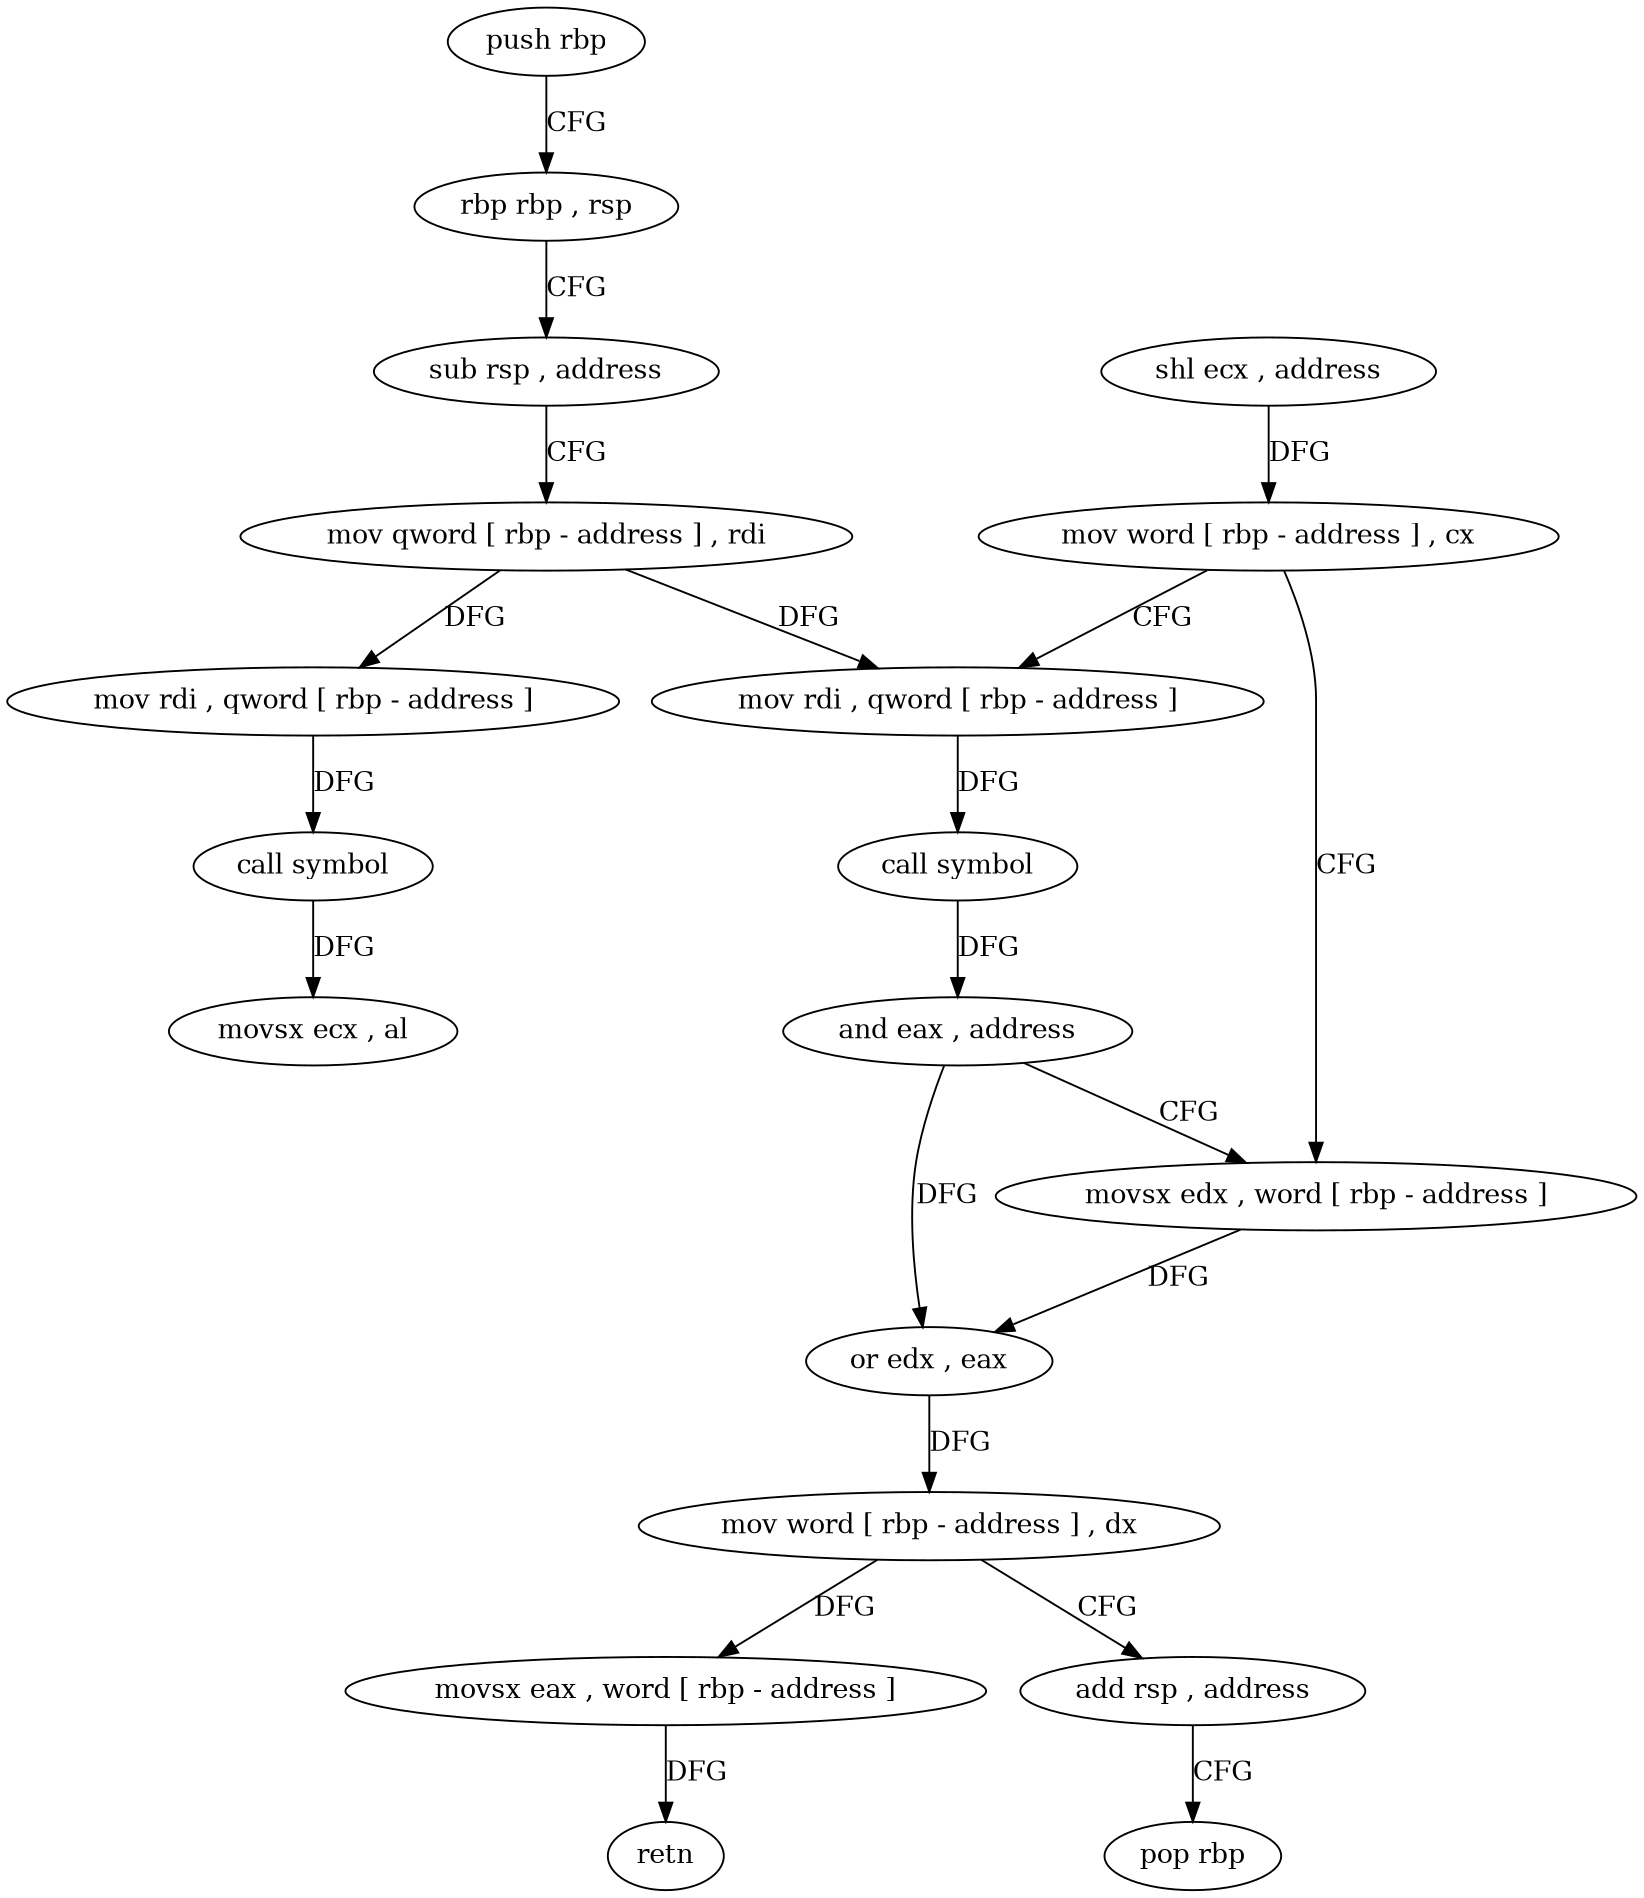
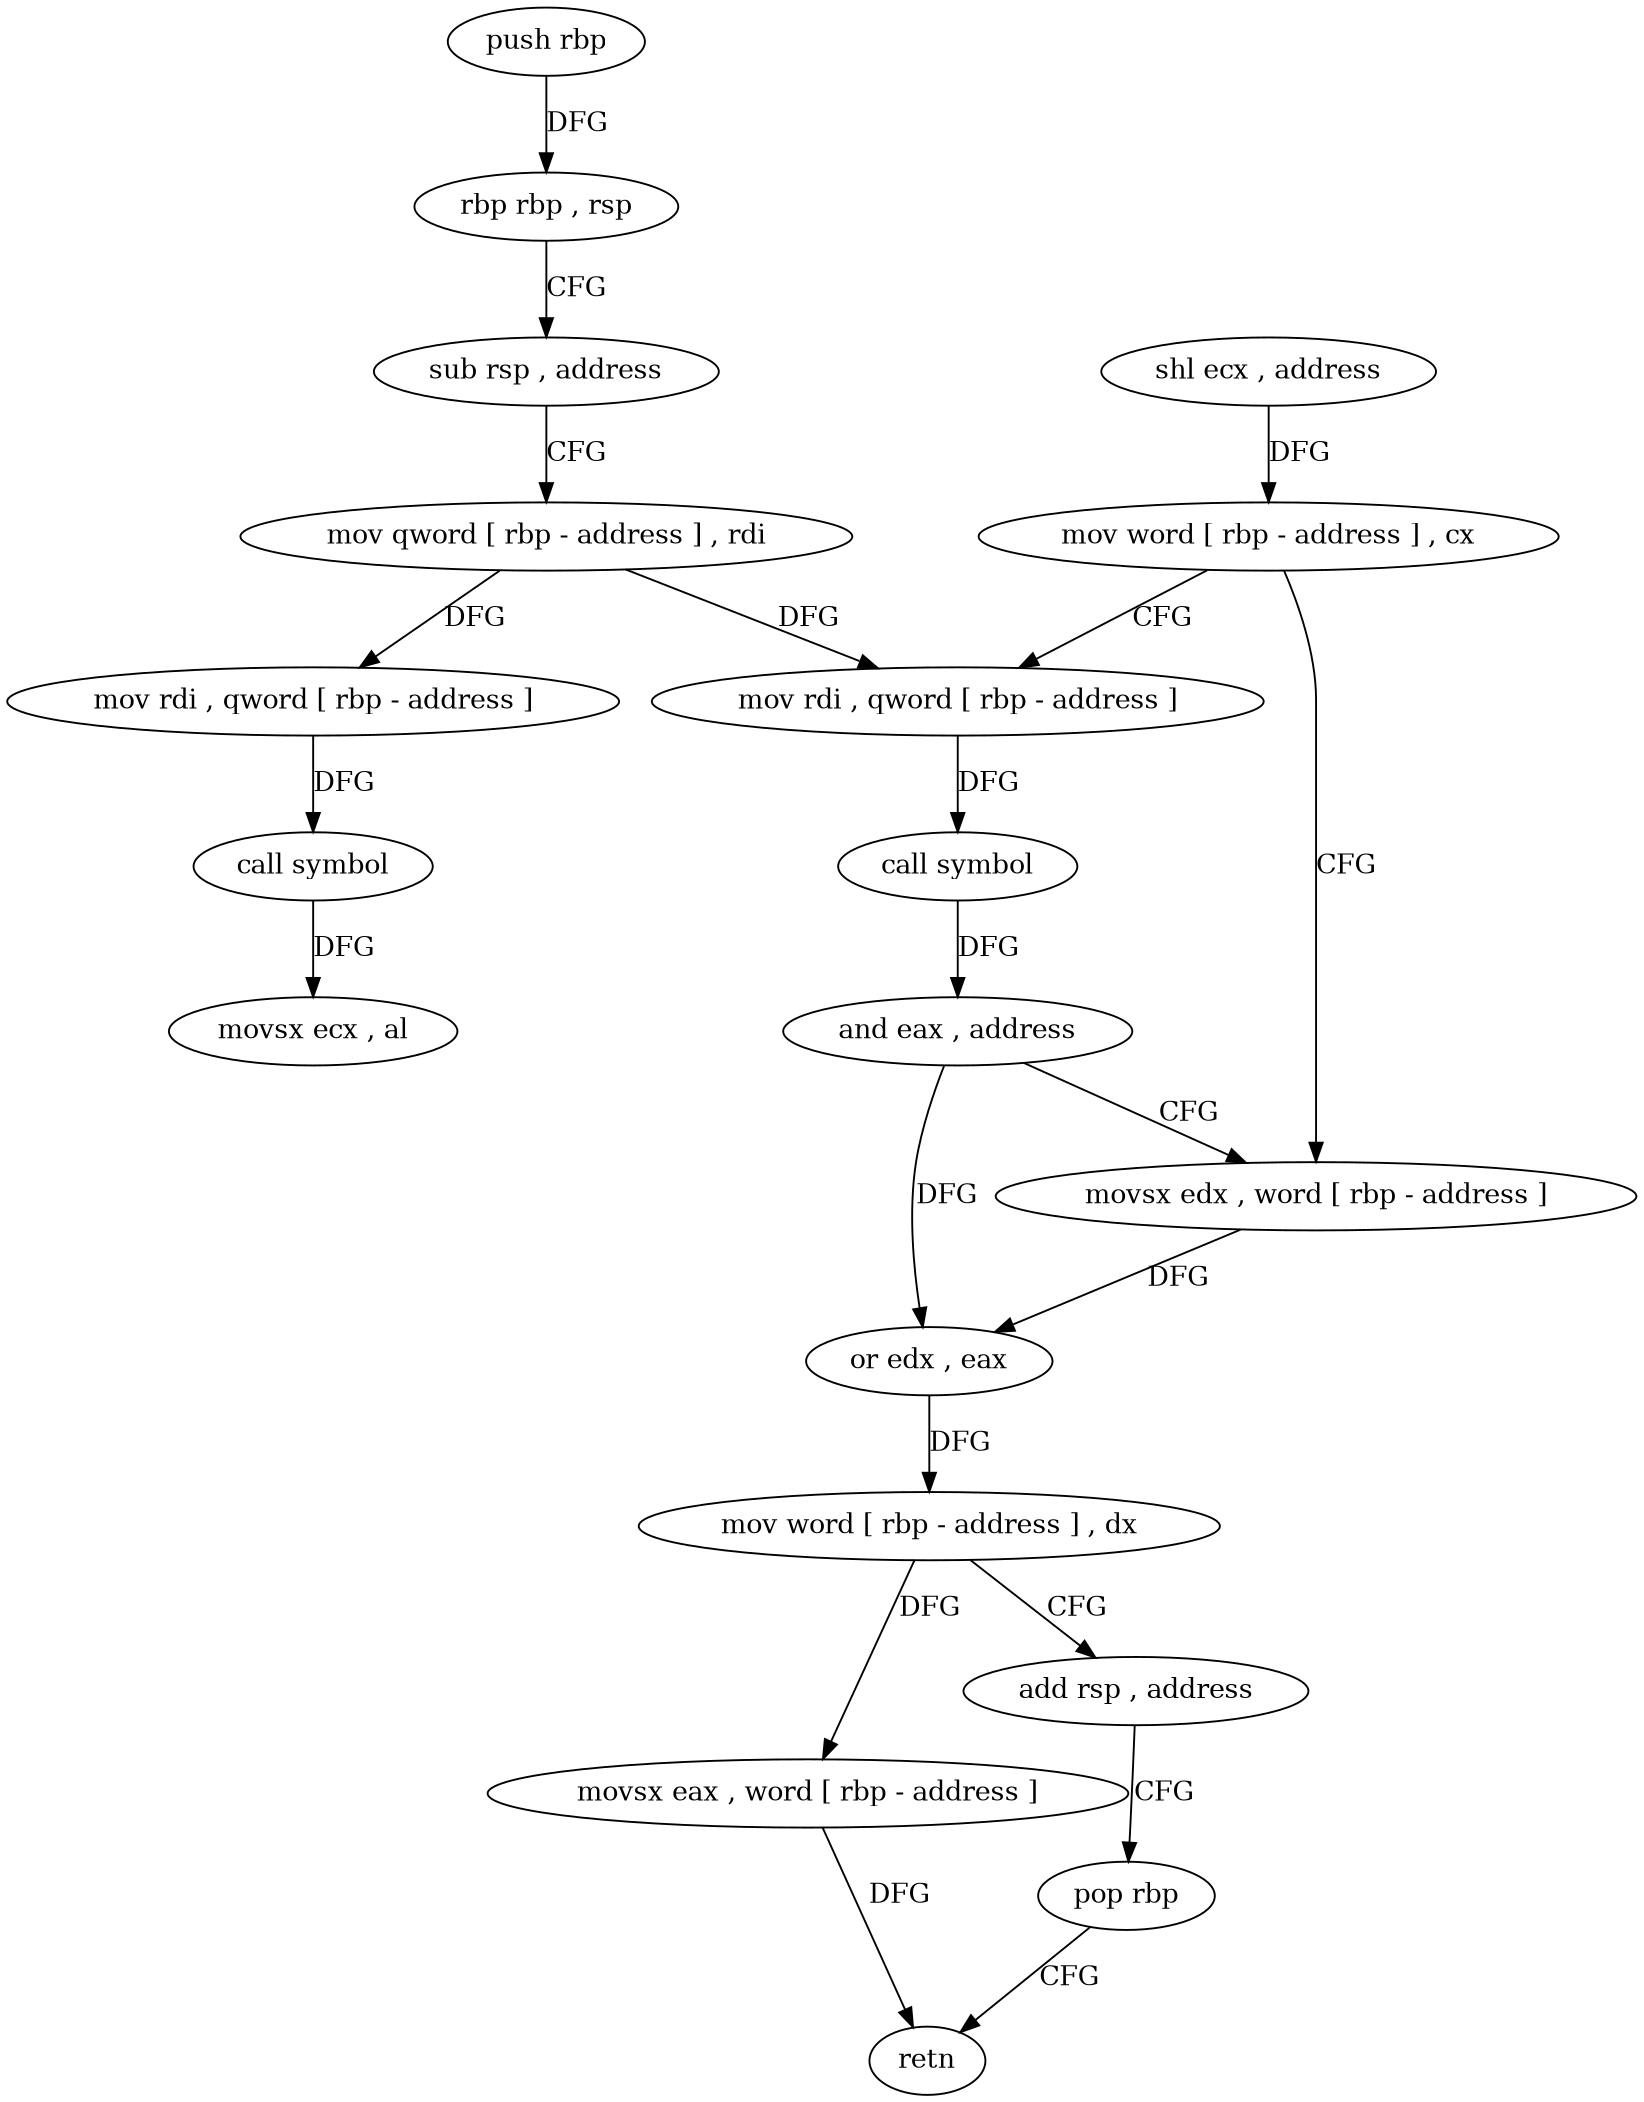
  digraph {
    n1 [label="push rbp"]
    n2 [label="rbp rbp , rsp"]
    n3 [label="sub rsp , address"]
    n4 [label="mov qword [ rbp - address ] , rdi"]
    n5 [label="mov rdi , qword [ rbp - address ]"]
    n6 [label="mov rdi , qword [ rbp - address ]"]
    n7 [label="call symbol"]
    n8 [label="call symbol"]
    n9 [label="movsx ecx , al"]
    n10 [label="shl ecx , address"]
    n11 [label="mov word [ rbp - address ] , cx"]
    n12 [label="movsx edx , word [ rbp - address ]"]
    n13 [label="or edx , eax"]
    n14 [label="and eax , address"]
    n15 [label="mov word [ rbp - address ] , dx"]
    n16 [label="movsx eax , word [ rbp - address ]"]
    n17 [label="add rsp , address"]
    n18 [label=retn]
    n19 [label="pop rbp"]
-   n1 -> n2 [label=CFG]
+   n1 -> n2 [label=DFG]
    n2 -> n3 [label=CFG]
    n3 -> n4 [label=CFG]
    n4 -> n5 [label=DFG]
    n4 -> n6 [label=DFG]
    n5 -> n7 [label=DFG]
    n6 -> n8 [label=DFG]
    n7 -> n9 [label=DFG]
    n8 -> n14 [label=DFG]
    n10 -> n11 [label=DFG]
    n11 -> n6 [label=CFG]
    n11 -> n12 [label=CFG]
    n12 -> n13 [label=DFG]
    n13 -> n15 [label=DFG]
    n14 -> n12 [label=CFG]
    n14 -> n13 [label=DFG]
    n15 -> n16 [label=DFG]
    n15 -> n17 [label=CFG]
    n16 -> n18 [label=DFG]
    n17 -> n19 [label=CFG]
+   n19 -> n18 [label=CFG]
  }
